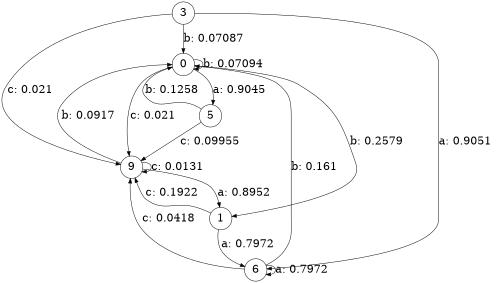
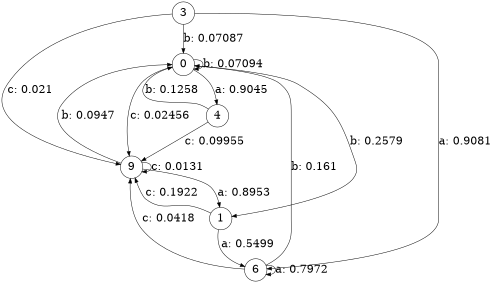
  digraph {
    node [fontsize=24 shape=circle]
    edge [fontsize=24]
    0
-   4 [label=5]
+   4
    n3 [label=9]
    1
    3
    n6 [label=6]
    0 -> 0 [label="b: 0.07094  "]
    0 -> 4 [label="a: 0.9045   "]
-   0 -> n3 [label="c: 0.021    "]
+   0 -> n3 [label="c: 0.02456  "]
    0 -> 1 [label="b: 0.2579   "]
    4 -> 0 [label="b: 0.1258   "]
    4 -> n3 [label="c: 0.09955  "]
-   n3 -> 0 [label="b: 0.0917   "]
+   n3 -> 0 [label="b: 0.0947   "]
    n3 -> n3 [label="c: 0.0131   "]
-   n3 -> 1 [label="a: 0.8952   "]
+   n3 -> 1 [label="a: 0.8953   "]
    1 -> n3 [label="c: 0.1922   "]
-   1 -> n6 [label="a: 0.7972   "]
+   1 -> n6 [label="a: 0.5499   "]
    3 -> 0 [label="b: 0.07087  "]
    3 -> n3 [label="c: 0.021    "]
-   3 -> n6 [label="a: 0.9051   "]
+   3 -> n6 [label="a: 0.9081   "]
    n6 -> 0 [label="b: 0.161    "]
    n6 -> n3 [label="c: 0.0418   "]
    n6 -> n6 [label="a: 0.7972   "]
  }
